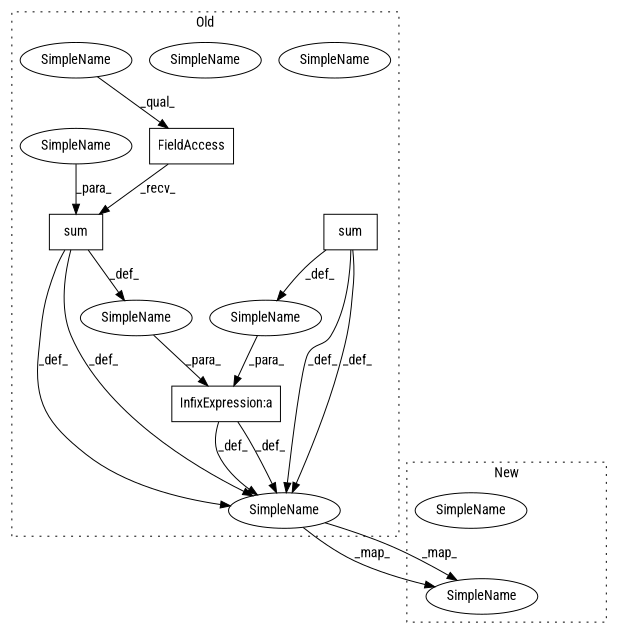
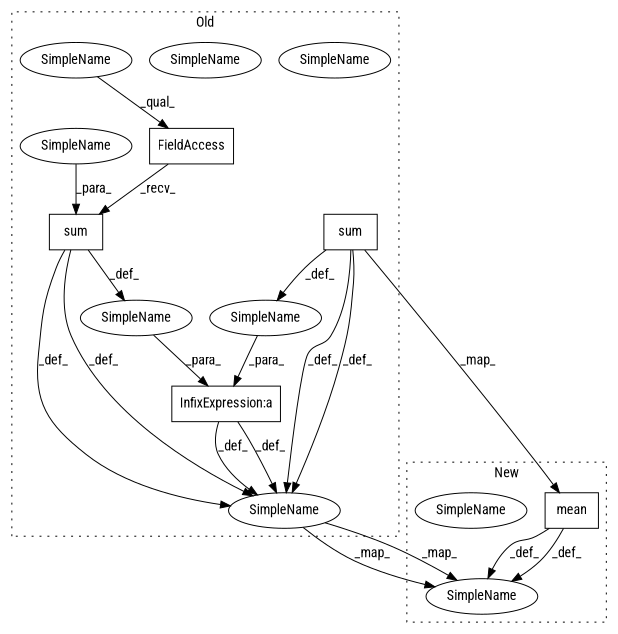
  digraph {
    fontname="Roboto Condensed"
    node [a=42 l=4 s=4139 shape=ellipse fontname="Roboto Condensed"]
    edge [fontname="Roboto Condensed"]
    n1 [a=32 l="4,1" label=sum s="4159,4168" shape=box]
    n2 [label=SimpleName l="" s=""]
    n3 [a=27 l=3 label="InfixExpression:a" s=4169 shape=box]
    n4 [label=SimpleName l="" s=""]
    n5 [label=SimpleName]
    n6 [label=SimpleName]
    n7 [a=32 l="4,1" label=sum s="4186,4191" shape=box]
    n8 [a=22 l=13 label=FieldAccess s=4172 shape=box]
    n9 [l=5 label=SimpleName s=4172]
    n10 [l=5 label=SimpleName s=4172]
    n11 [l=1 label=SimpleName s=4190]
+   n12 [a=32 l="5,1" label=mean s="4158,4168" shape=box]
    n13 [label=SimpleName]
    n14 [label=SimpleName]
    subgraph cluster_1 {
      label=Old
      style=dotted
      n1
      n2
      n3
      n4
      n5
      n6
      n7
      n8
      n9
      n10
      n11
    }
    subgraph cluster_2 {
      label=New
      style=dotted
+     n12
      n13
      n14
    }
    n1 -> n2 [label=_def_]
    n1 -> n6 [label=_def_]
    n1 -> n6 [label=_def_]
+   n1 -> n12 [label=_map_]
    n2 -> n3 [label=_para_]
    n3 -> n6 [label=_def_]
    n3 -> n6 [label=_def_]
    n4 -> n3 [label=_para_]
    n6 -> n14 [label=_map_]
    n6 -> n14 [label=_map_]
    n7 -> n4 [label=_def_]
    n7 -> n6 [label=_def_]
    n7 -> n6 [label=_def_]
    n8 -> n7 [label=_recv_]
    n10 -> n8 [label=_qual_]
    n11 -> n7 [label=_para_]
+   n12 -> n14 [label=_def_]
+   n12 -> n14 [label=_def_]
  }
